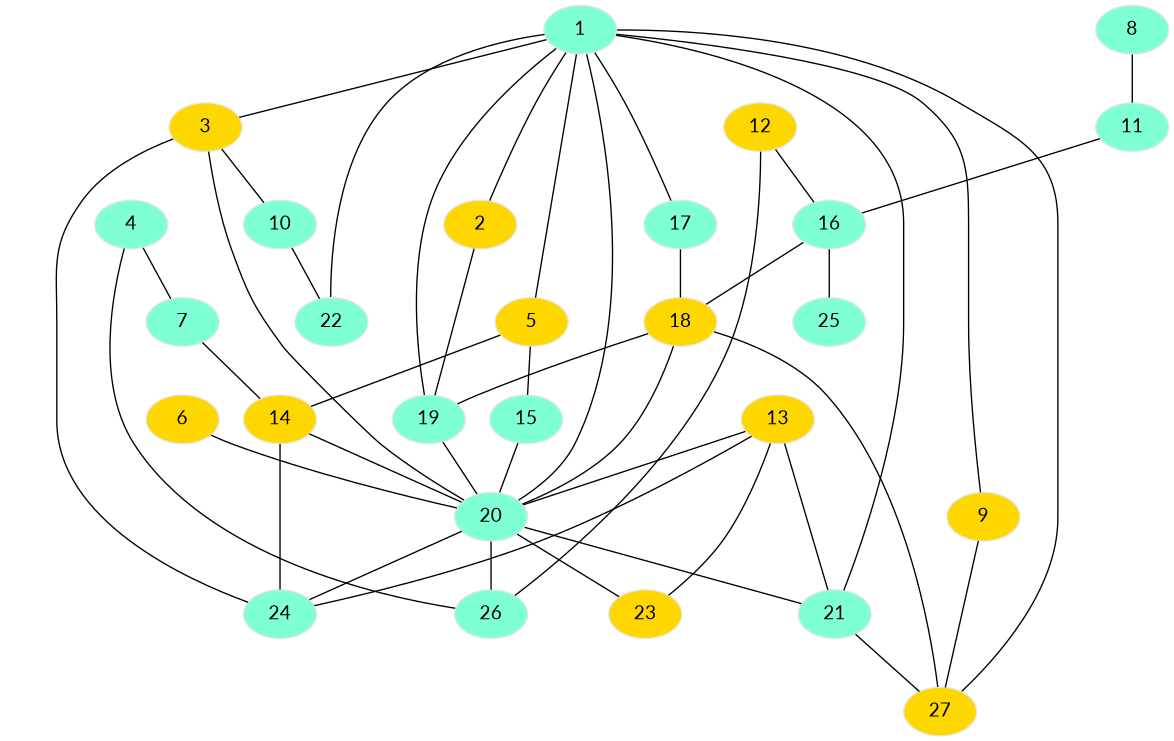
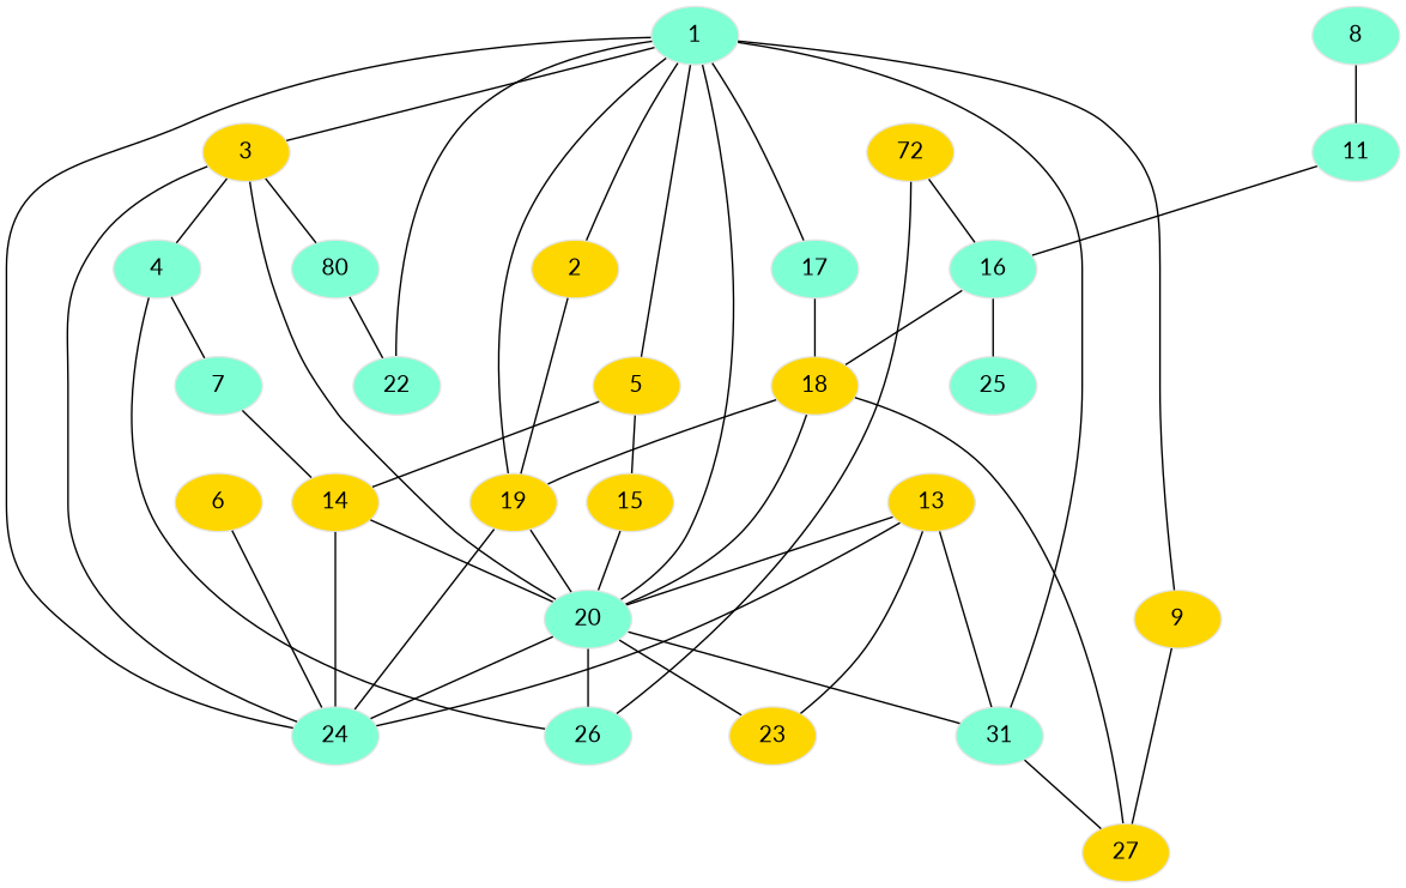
  graph {
    fontname=Lato
    node [color=gray90 fillcolor=aquamarine fontname=Lato style=filled]
    edge [fontname=Lato weight=1.0]
    2 [fillcolor=gold]
    1
    3 [fillcolor=gold]
    5 [fillcolor=gold]
    9 [fillcolor=gold]
    17
-   19
+   19 [fillcolor=gold]
    20
-   21
+   21 [label=31]
    22
    27 [fillcolor=gold]
    4
-   10
+   10 [label=80]
    24
    14 [fillcolor=gold]
-   15
+   15 [fillcolor=gold]
    18 [fillcolor=gold]
    26
    23 [fillcolor=gold]
    7
    6 [fillcolor=gold]
    8
    11
    16
    25
-   12 [fillcolor=gold]
+   12 [fillcolor=gold label=72]
    13 [fillcolor=gold]
    2 -- 19
    1 -- 2
    1 -- 3
    1 -- 5
    1 -- 9
    1 -- 17
    1 -- 19
    1 -- 20
    1 -- 21 [weight=2.0]
    1 -- 22
-   1 -- 27
+   1 -- 24
    3 -- 20
+   3 -- 4
    3 -- 10
    3 -- 24
    5 -- 14
    5 -- 15
    9 -- 27
    17 -- 18
    19 -- 20
+   19 -- 24
    20 -- 21
    20 -- 24
    20 -- 26
    20 -- 23
    21 -- 27
    4 -- 26
    4 -- 7
    10 -- 22
    14 -- 20 [weight=2.0]
    14 -- 24
    15 -- 20
    18 -- 19
    18 -- 20
    18 -- 27
    7 -- 14
-   6 -- 20
+   6 -- 24
    8 -- 11
    11 -- 16
    16 -- 18
    16 -- 25
    12 -- 26
    12 -- 16
    13 -- 20
    13 -- 21
    13 -- 24
    13 -- 23
  }
